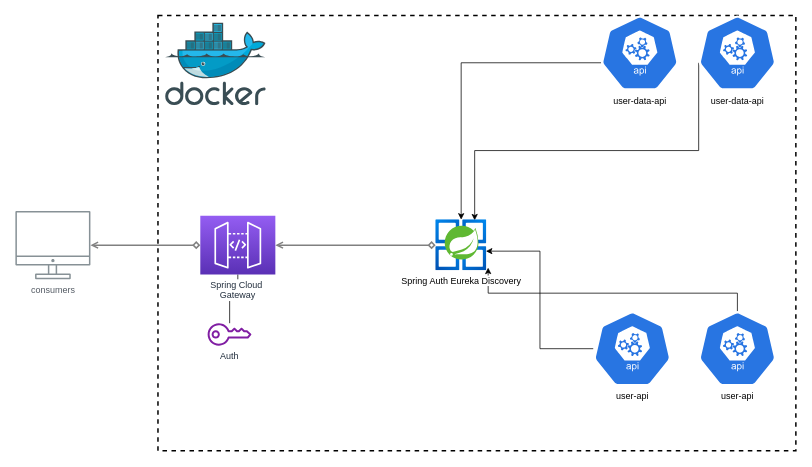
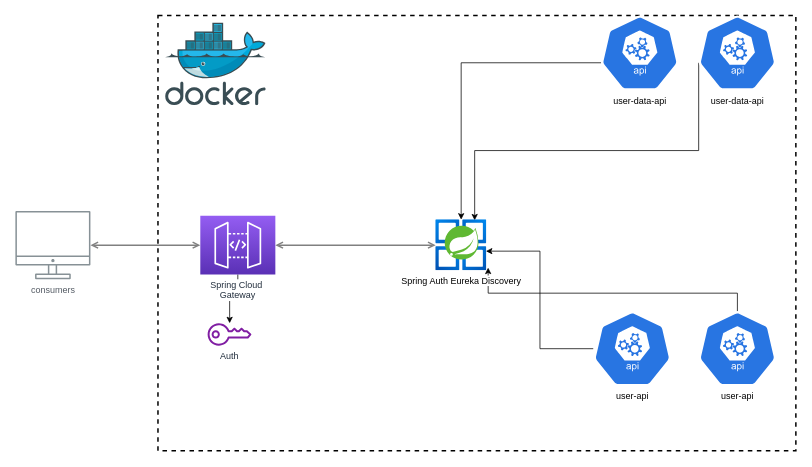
  <mxCell id="0" />
  <mxCell id="1" parent="0" />
  <mxCell id="2" value="" style="rounded=0;whiteSpace=wrap;html=1;fillColor=none;dashed=1;strokeWidth=2;" vertex="1" parent="1"><mxGeometry x="210" y="20" width="850" height="580" as="geometry" /></mxCell>
- <mxCell id="3" style="rounded=0;orthogonalLoop=1;jettySize=auto;html=1;startArrow=open;startFill=0;endArrow=diamond;endFill=0;strokeWidth=2;strokeColor=#808080;" parent="1" source="4" target="7" edge="1"><mxGeometry relative="1" as="geometry" /></mxCell>
+ <mxCell id="3" style="rounded=0;orthogonalLoop=1;jettySize=auto;html=1;startArrow=open;startFill=0;endArrow=open;endFill=0;strokeWidth=2;strokeColor=#808080;" parent="1" source="4" target="7" edge="1"><mxGeometry relative="1" as="geometry" /></mxCell>
  <mxCell id="4" value="consumers" style="outlineConnect=0;gradientColor=none;fontColor=#545B64;strokeColor=none;fillColor=#879196;dashed=0;verticalLabelPosition=bottom;verticalAlign=top;align=center;html=1;fontSize=12;fontStyle=0;aspect=fixed;shape=mxgraph.aws4.illustration_desktop;pointerEvents=1;labelBackgroundColor=#ffffff;" parent="1" vertex="1"><mxGeometry x="20" y="280.5" width="100" height="91" as="geometry" /></mxCell>
- <mxCell id="5" style="edgeStyle=orthogonalEdgeStyle;rounded=0;orthogonalLoop=1;jettySize=auto;html=1;endArrow=diamond;strokeColor=#808080;startArrow=open;startFill=0;endFill=0;strokeWidth=2;" edge="1" parent="1" source="7" target="17"><mxGeometry relative="1" as="geometry" /></mxCell>
- <mxCell id="6" value="" style="edgeStyle=orthogonalEdgeStyle;rounded=0;orthogonalLoop=1;jettySize=auto;html=1;endArrow=none;" edge="1" parent="1" source="7" target="18"><mxGeometry relative="1" as="geometry" /></mxCell>
+ <mxCell id="5" style="edgeStyle=orthogonalEdgeStyle;rounded=0;orthogonalLoop=1;jettySize=auto;html=1;endArrow=open;strokeColor=#808080;startArrow=open;startFill=0;endFill=0;strokeWidth=2;" edge="1" parent="1" source="7" target="17"><mxGeometry relative="1" as="geometry" /></mxCell>
+ <mxCell id="6" value="" style="edgeStyle=orthogonalEdgeStyle;rounded=0;orthogonalLoop=1;jettySize=auto;html=1;" edge="1" parent="1" source="7" target="18"><mxGeometry relative="1" as="geometry" /></mxCell>
  <mxCell id="7" value="Spring Cloud&amp;nbsp;&lt;br&gt;Gateway" style="outlineConnect=0;fontColor=#232F3E;gradientColor=#945DF2;gradientDirection=north;fillColor=#5A30B5;strokeColor=#ffffff;dashed=0;verticalLabelPosition=bottom;verticalAlign=top;align=center;html=1;fontSize=12;fontStyle=0;aspect=fixed;shape=mxgraph.aws4.resourceIcon;resIcon=mxgraph.aws4.api_gateway;labelBackgroundColor=#ffffff;" parent="1" vertex="1"><mxGeometry x="266.4" y="287" width="100" height="78" as="geometry" /></mxCell>
  <mxCell id="8" style="edgeStyle=orthogonalEdgeStyle;rounded=0;orthogonalLoop=1;jettySize=auto;html=1;exitX=0.005;exitY=0.63;exitDx=0;exitDy=0;exitPerimeter=0;" edge="1" parent="1" source="9" target="17"><mxGeometry relative="1" as="geometry" /></mxCell>
  <mxCell id="9" value="user-data-api" style="sketch=0;html=1;dashed=0;whitespace=wrap;fillColor=#2875E2;strokeColor=#ffffff;points=[[0.005,0.63,0],[0.1,0.2,0],[0.9,0.2,0],[0.5,0,0],[0.995,0.63,0],[0.72,0.99,0],[0.5,1,0],[0.28,0.99,0]];verticalLabelPosition=bottom;align=center;verticalAlign=top;shape=mxgraph.kubernetes.icon;prIcon=api" vertex="1" parent="1"><mxGeometry x="800" y="20" width="104.17" height="100" as="geometry" /></mxCell>
  <mxCell id="10" style="edgeStyle=orthogonalEdgeStyle;rounded=0;orthogonalLoop=1;jettySize=auto;html=1;entryX=0.765;entryY=0.015;entryDx=0;entryDy=0;entryPerimeter=0;exitX=0.005;exitY=0.63;exitDx=0;exitDy=0;exitPerimeter=0;" edge="1" parent="1" source="11" target="17"><mxGeometry relative="1" as="geometry"><Array as="points"><mxPoint x="931" y="200" /><mxPoint x="632" y="200" /></Array></mxGeometry></mxCell>
  <mxCell id="11" value="user-data-api" style="sketch=0;html=1;dashed=0;whitespace=wrap;fillColor=#2875E2;strokeColor=#ffffff;points=[[0.005,0.63,0],[0.1,0.2,0],[0.9,0.2,0],[0.5,0,0],[0.995,0.63,0],[0.72,0.99,0],[0.5,1,0],[0.28,0.99,0]];verticalLabelPosition=bottom;align=center;verticalAlign=top;shape=mxgraph.kubernetes.icon;prIcon=api" vertex="1" parent="1"><mxGeometry x="930" y="20" width="104.17" height="100" as="geometry" /></mxCell>
  <mxCell id="12" style="edgeStyle=orthogonalEdgeStyle;rounded=0;orthogonalLoop=1;jettySize=auto;html=1;entryX=0.985;entryY=0.618;entryDx=0;entryDy=0;entryPerimeter=0;" edge="1" parent="1" source="13" target="17"><mxGeometry relative="1" as="geometry" /></mxCell>
  <mxCell id="13" value="user-api" style="sketch=0;html=1;dashed=0;whitespace=wrap;fillColor=#2875E2;strokeColor=#ffffff;points=[[0.005,0.63,0],[0.1,0.2,0],[0.9,0.2,0],[0.5,0,0],[0.995,0.63,0],[0.72,0.99,0],[0.5,1,0],[0.28,0.99,0]];verticalLabelPosition=bottom;align=center;verticalAlign=top;shape=mxgraph.kubernetes.icon;prIcon=api" vertex="1" parent="1"><mxGeometry x="790" y="414" width="104.17" height="100" as="geometry" /></mxCell>
  <mxCell id="14" style="edgeStyle=orthogonalEdgeStyle;rounded=0;orthogonalLoop=1;jettySize=auto;html=1;entryX=1.029;entryY=0.941;entryDx=0;entryDy=0;entryPerimeter=0;" edge="1" parent="1" source="15" target="17"><mxGeometry relative="1" as="geometry"><mxPoint x="670" y="390" as="targetPoint" /><Array as="points"><mxPoint x="982" y="390" /></Array></mxGeometry></mxCell>
  <mxCell id="15" value="user-api" style="sketch=0;html=1;dashed=0;whitespace=wrap;fillColor=#2875E2;strokeColor=#ffffff;points=[[0.005,0.63,0],[0.1,0.2,0],[0.9,0.2,0],[0.5,0,0],[0.995,0.63,0],[0.72,0.99,0],[0.5,1,0],[0.28,0.99,0]];verticalLabelPosition=bottom;align=center;verticalAlign=top;shape=mxgraph.kubernetes.icon;prIcon=api" vertex="1" parent="1"><mxGeometry x="930" y="414" width="104.17" height="100" as="geometry" /></mxCell>
  <mxCell id="16" value="" style="sketch=0;aspect=fixed;html=1;points=[];align=center;image;fontSize=12;image=img/lib/mscae/Docker.svg;dashed=1;" vertex="1" parent="1"><mxGeometry x="220" y="30" width="134.15" height="110" as="geometry" /></mxCell>
  <mxCell id="17" value="Spring Auth Eureka Discovery" style="aspect=fixed;html=1;points=[];align=center;image;fontSize=12;image=img/lib/azure2/compute/Azure_Spring_Cloud.svg;dashed=1;" vertex="1" parent="1"><mxGeometry x="580" y="292" width="68" height="68" as="geometry" /></mxCell>
  <mxCell id="18" value="Auth" style="sketch=0;outlineConnect=0;fontColor=#232F3E;gradientColor=none;fillColor=#801EA3;strokeColor=none;dashed=0;verticalLabelPosition=bottom;verticalAlign=top;align=center;html=1;fontSize=12;fontStyle=0;aspect=fixed;pointerEvents=1;shape=mxgraph.aws4.addon;" vertex="1" parent="1"><mxGeometry x="276.15" y="430" width="58.5" height="30" as="geometry" /></mxCell>
